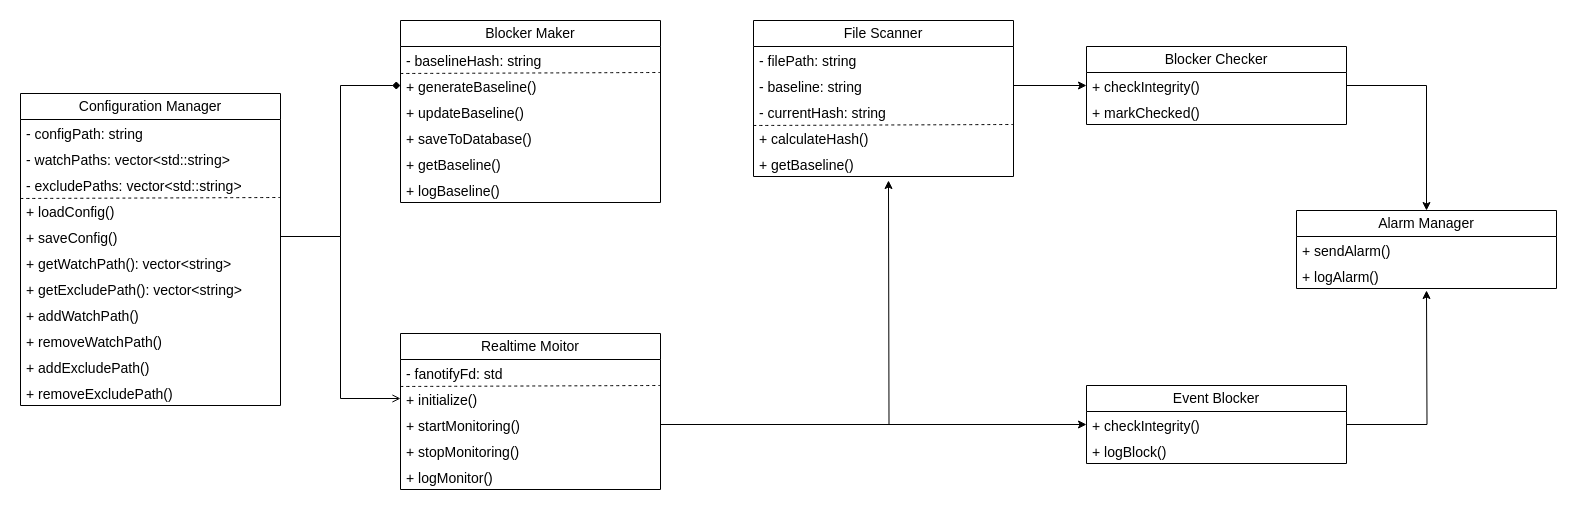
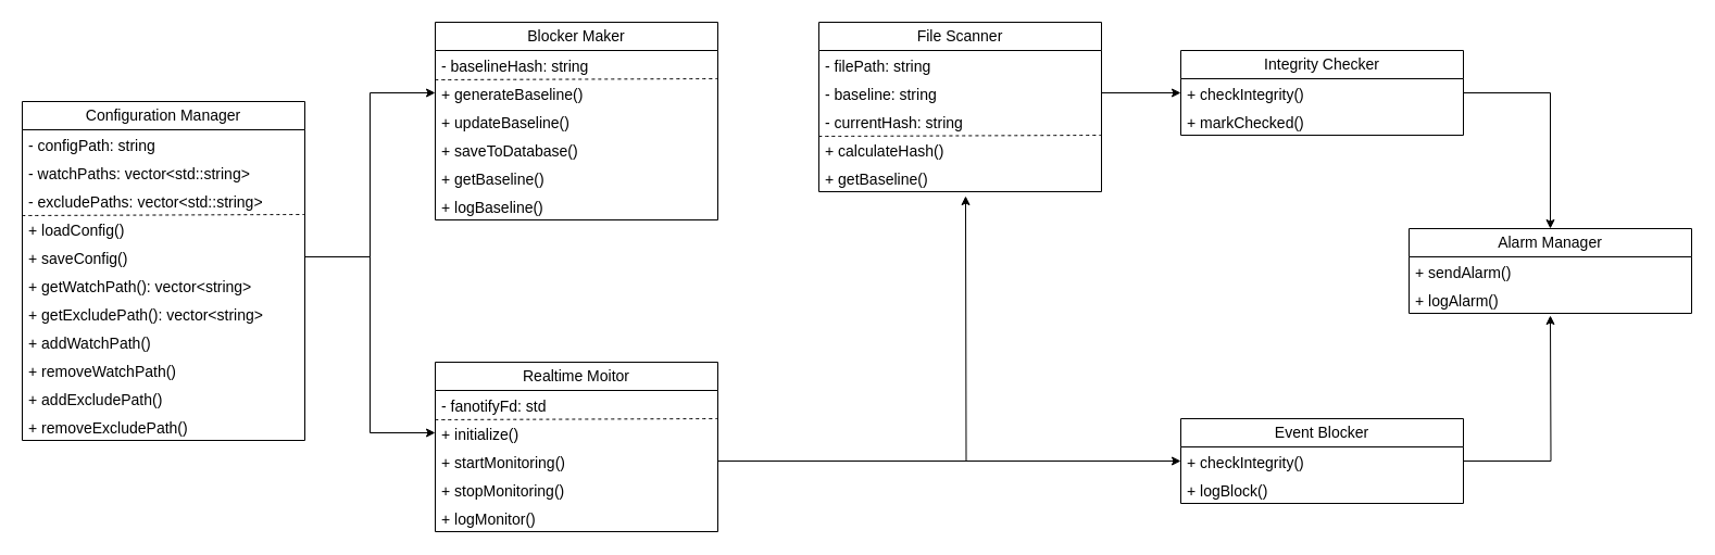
  <mxCell id="0" />
  <mxCell id="1" parent="0" />
  <mxCell id="2" value="Configuration Manager" style="swimlane;fontStyle=0;childLayout=stackLayout;horizontal=1;startSize=26;fillColor=none;horizontalStack=0;resizeParent=1;resizeParentMax=0;resizeLast=0;collapsible=1;marginBottom=0;whiteSpace=wrap;html=1;fontSize=14;" parent="1" vertex="1"><mxGeometry x="20" y="93" width="260" height="312" as="geometry" /></mxCell>
  <mxCell id="3" value="- configPath: string" style="text;strokeColor=none;fillColor=none;align=left;verticalAlign=top;spacingLeft=4;spacingRight=4;overflow=hidden;rotatable=0;points=[[0,0.5],[1,0.5]];portConstraint=eastwest;whiteSpace=wrap;html=1;fontSize=14;" parent="2" vertex="1"><mxGeometry y="26" width="260" height="26" as="geometry" /></mxCell>
  <mxCell id="4" value="- watchPaths: vector&amp;lt;std::string&amp;gt;" style="text;strokeColor=none;fillColor=none;align=left;verticalAlign=top;spacingLeft=4;spacingRight=4;overflow=hidden;rotatable=0;points=[[0,0.5],[1,0.5]];portConstraint=eastwest;whiteSpace=wrap;html=1;fontSize=14;" parent="2" vertex="1"><mxGeometry y="52" width="260" height="26" as="geometry" /></mxCell>
  <mxCell id="5" value="- excludePaths: vector&amp;lt;std::string&amp;gt;" style="text;strokeColor=none;fillColor=none;align=left;verticalAlign=top;spacingLeft=4;spacingRight=4;overflow=hidden;rotatable=0;points=[[0,0.5],[1,0.5]];portConstraint=eastwest;whiteSpace=wrap;html=1;fontSize=14;" parent="2" vertex="1"><mxGeometry y="78" width="260" height="26" as="geometry" /></mxCell>
  <mxCell id="6" value="+ loadConfig()" style="text;strokeColor=none;fillColor=none;align=left;verticalAlign=top;spacingLeft=4;spacingRight=4;overflow=hidden;rotatable=0;points=[[0,0.5],[1,0.5]];portConstraint=eastwest;whiteSpace=wrap;html=1;fontSize=14;" parent="2" vertex="1"><mxGeometry y="104" width="260" height="26" as="geometry" /></mxCell>
  <mxCell id="7" value="+ saveConfig()" style="text;strokeColor=none;fillColor=none;align=left;verticalAlign=top;spacingLeft=4;spacingRight=4;overflow=hidden;rotatable=0;points=[[0,0.5],[1,0.5]];portConstraint=eastwest;whiteSpace=wrap;html=1;fontSize=14;" parent="2" vertex="1"><mxGeometry y="130" width="260" height="26" as="geometry" /></mxCell>
  <mxCell id="8" value="+ getWatchPath(): vector&amp;lt;string&amp;gt;" style="text;strokeColor=none;fillColor=none;align=left;verticalAlign=top;spacingLeft=4;spacingRight=4;overflow=hidden;rotatable=0;points=[[0,0.5],[1,0.5]];portConstraint=eastwest;whiteSpace=wrap;html=1;fontSize=14;" parent="2" vertex="1"><mxGeometry y="156" width="260" height="26" as="geometry" /></mxCell>
  <mxCell id="9" value="" style="endArrow=none;dashed=1;html=1;rounded=0;fontSize=14;startSize=8;endSize=8;curved=1;exitX=0;exitY=0.038;exitDx=0;exitDy=0;exitPerimeter=0;entryX=1;entryY=0;entryDx=0;entryDy=0;entryPerimeter=0;" parent="2" source="6" target="6" edge="1"><mxGeometry width="50" height="50" relative="1" as="geometry"><mxPoint x="240" y="300" as="sourcePoint" /><mxPoint x="290" y="250" as="targetPoint" /></mxGeometry></mxCell>
  <mxCell id="10" value="+ getExcludePath(): vector&amp;lt;string&amp;gt;" style="text;strokeColor=none;fillColor=none;align=left;verticalAlign=top;spacingLeft=4;spacingRight=4;overflow=hidden;rotatable=0;points=[[0,0.5],[1,0.5]];portConstraint=eastwest;whiteSpace=wrap;html=1;fontSize=14;" parent="2" vertex="1"><mxGeometry y="182" width="260" height="26" as="geometry" /></mxCell>
  <mxCell id="11" value="+ addWatchPath()" style="text;strokeColor=none;fillColor=none;align=left;verticalAlign=top;spacingLeft=4;spacingRight=4;overflow=hidden;rotatable=0;points=[[0,0.5],[1,0.5]];portConstraint=eastwest;whiteSpace=wrap;html=1;fontSize=14;" parent="2" vertex="1"><mxGeometry y="208" width="260" height="26" as="geometry" /></mxCell>
  <mxCell id="12" value="+ removeWatchPath()" style="text;strokeColor=none;fillColor=none;align=left;verticalAlign=top;spacingLeft=4;spacingRight=4;overflow=hidden;rotatable=0;points=[[0,0.5],[1,0.5]];portConstraint=eastwest;whiteSpace=wrap;html=1;fontSize=14;" parent="2" vertex="1"><mxGeometry y="234" width="260" height="26" as="geometry" /></mxCell>
  <mxCell id="13" value="+ addExcludePath()" style="text;strokeColor=none;fillColor=none;align=left;verticalAlign=top;spacingLeft=4;spacingRight=4;overflow=hidden;rotatable=0;points=[[0,0.5],[1,0.5]];portConstraint=eastwest;whiteSpace=wrap;html=1;fontSize=14;" parent="2" vertex="1"><mxGeometry y="260" width="260" height="26" as="geometry" /></mxCell>
  <mxCell id="14" value="+ removeExcludePath()" style="text;strokeColor=none;fillColor=none;align=left;verticalAlign=top;spacingLeft=4;spacingRight=4;overflow=hidden;rotatable=0;points=[[0,0.5],[1,0.5]];portConstraint=eastwest;whiteSpace=wrap;html=1;fontSize=14;" parent="2" vertex="1"><mxGeometry y="286" width="260" height="26" as="geometry" /></mxCell>
  <mxCell id="15" value="Blocker Maker" style="swimlane;fontStyle=0;childLayout=stackLayout;horizontal=1;startSize=26;fillColor=none;horizontalStack=0;resizeParent=1;resizeParentMax=0;resizeLast=0;collapsible=1;marginBottom=0;whiteSpace=wrap;html=1;fontSize=14;" parent="1" vertex="1"><mxGeometry x="400" y="20" width="260" height="182" as="geometry" /></mxCell>
  <mxCell id="16" value="- baselineHash: string" style="text;strokeColor=none;fillColor=none;align=left;verticalAlign=top;spacingLeft=4;spacingRight=4;overflow=hidden;rotatable=0;points=[[0,0.5],[1,0.5]];portConstraint=eastwest;whiteSpace=wrap;html=1;fontSize=14;" parent="15" vertex="1"><mxGeometry y="26" width="260" height="26" as="geometry" /></mxCell>
  <mxCell id="17" value="+ generateBaseline()" style="text;strokeColor=none;fillColor=none;align=left;verticalAlign=top;spacingLeft=4;spacingRight=4;overflow=hidden;rotatable=0;points=[[0,0.5],[1,0.5]];portConstraint=eastwest;whiteSpace=wrap;html=1;fontSize=14;" parent="15" vertex="1"><mxGeometry y="52" width="260" height="26" as="geometry" /></mxCell>
  <mxCell id="18" value="+ updateBaseline()" style="text;strokeColor=none;fillColor=none;align=left;verticalAlign=top;spacingLeft=4;spacingRight=4;overflow=hidden;rotatable=0;points=[[0,0.5],[1,0.5]];portConstraint=eastwest;whiteSpace=wrap;html=1;fontSize=14;" parent="15" vertex="1"><mxGeometry y="78" width="260" height="26" as="geometry" /></mxCell>
  <mxCell id="19" value="+ saveToDatabase()" style="text;strokeColor=none;fillColor=none;align=left;verticalAlign=top;spacingLeft=4;spacingRight=4;overflow=hidden;rotatable=0;points=[[0,0.5],[1,0.5]];portConstraint=eastwest;whiteSpace=wrap;html=1;fontSize=14;" parent="15" vertex="1"><mxGeometry y="104" width="260" height="26" as="geometry" /></mxCell>
  <mxCell id="20" value="" style="endArrow=none;dashed=1;html=1;rounded=0;fontSize=14;startSize=8;endSize=8;curved=1;exitX=0;exitY=0.038;exitDx=0;exitDy=0;exitPerimeter=0;entryX=1;entryY=0;entryDx=0;entryDy=0;entryPerimeter=0;" parent="15" source="17" target="17" edge="1"><mxGeometry width="50" height="50" relative="1" as="geometry"><mxPoint x="240" y="300" as="sourcePoint" /><mxPoint x="290" y="250" as="targetPoint" /></mxGeometry></mxCell>
  <mxCell id="21" value="+ getBaseline()" style="text;strokeColor=none;fillColor=none;align=left;verticalAlign=top;spacingLeft=4;spacingRight=4;overflow=hidden;rotatable=0;points=[[0,0.5],[1,0.5]];portConstraint=eastwest;whiteSpace=wrap;html=1;fontSize=14;" parent="15" vertex="1"><mxGeometry y="130" width="260" height="26" as="geometry" /></mxCell>
  <mxCell id="22" value="+ logBaseline()" style="text;strokeColor=none;fillColor=none;align=left;verticalAlign=top;spacingLeft=4;spacingRight=4;overflow=hidden;rotatable=0;points=[[0,0.5],[1,0.5]];portConstraint=eastwest;whiteSpace=wrap;html=1;fontSize=14;" parent="15" vertex="1"><mxGeometry y="156" width="260" height="26" as="geometry" /></mxCell>
  <mxCell id="23" value="Realtime Moitor" style="swimlane;fontStyle=0;childLayout=stackLayout;horizontal=1;startSize=26;fillColor=none;horizontalStack=0;resizeParent=1;resizeParentMax=0;resizeLast=0;collapsible=1;marginBottom=0;whiteSpace=wrap;html=1;fontSize=14;" parent="1" vertex="1"><mxGeometry x="400" y="333" width="260" height="156" as="geometry" /></mxCell>
  <mxCell id="24" value="- fanotifyFd: std" style="text;strokeColor=none;fillColor=none;align=left;verticalAlign=top;spacingLeft=4;spacingRight=4;overflow=hidden;rotatable=0;points=[[0,0.5],[1,0.5]];portConstraint=eastwest;whiteSpace=wrap;html=1;fontSize=14;" parent="23" vertex="1"><mxGeometry y="26" width="260" height="26" as="geometry" /></mxCell>
  <mxCell id="25" value="+ initialize()" style="text;strokeColor=none;fillColor=none;align=left;verticalAlign=top;spacingLeft=4;spacingRight=4;overflow=hidden;rotatable=0;points=[[0,0.5],[1,0.5]];portConstraint=eastwest;whiteSpace=wrap;html=1;fontSize=14;" parent="23" vertex="1"><mxGeometry y="52" width="260" height="26" as="geometry" /></mxCell>
  <mxCell id="26" value="+ startMonitoring()" style="text;strokeColor=none;fillColor=none;align=left;verticalAlign=top;spacingLeft=4;spacingRight=4;overflow=hidden;rotatable=0;points=[[0,0.5],[1,0.5]];portConstraint=eastwest;whiteSpace=wrap;html=1;fontSize=14;" parent="23" vertex="1"><mxGeometry y="78" width="260" height="26" as="geometry" /></mxCell>
  <mxCell id="27" value="" style="endArrow=none;dashed=1;html=1;rounded=0;fontSize=14;startSize=8;endSize=8;curved=1;exitX=0;exitY=0.038;exitDx=0;exitDy=0;exitPerimeter=0;entryX=1;entryY=0;entryDx=0;entryDy=0;entryPerimeter=0;" parent="23" source="25" target="25" edge="1"><mxGeometry width="50" height="50" relative="1" as="geometry"><mxPoint x="240" y="300" as="sourcePoint" /><mxPoint x="290" y="250" as="targetPoint" /></mxGeometry></mxCell>
  <mxCell id="28" value="+ stopMonitoring()" style="text;strokeColor=none;fillColor=none;align=left;verticalAlign=top;spacingLeft=4;spacingRight=4;overflow=hidden;rotatable=0;points=[[0,0.5],[1,0.5]];portConstraint=eastwest;whiteSpace=wrap;html=1;fontSize=14;" parent="23" vertex="1"><mxGeometry y="104" width="260" height="26" as="geometry" /></mxCell>
  <mxCell id="29" value="+ logMonitor()" style="text;strokeColor=none;fillColor=none;align=left;verticalAlign=top;spacingLeft=4;spacingRight=4;overflow=hidden;rotatable=0;points=[[0,0.5],[1,0.5]];portConstraint=eastwest;whiteSpace=wrap;html=1;fontSize=14;" parent="23" vertex="1"><mxGeometry y="130" width="260" height="26" as="geometry" /></mxCell>
  <mxCell id="30" value="File Scanner" style="swimlane;fontStyle=0;childLayout=stackLayout;horizontal=1;startSize=26;fillColor=none;horizontalStack=0;resizeParent=1;resizeParentMax=0;resizeLast=0;collapsible=1;marginBottom=0;whiteSpace=wrap;html=1;fontSize=14;" parent="1" vertex="1"><mxGeometry x="753" y="20" width="260" height="156" as="geometry" /></mxCell>
  <mxCell id="31" value="- filePath: string" style="text;strokeColor=none;fillColor=none;align=left;verticalAlign=top;spacingLeft=4;spacingRight=4;overflow=hidden;rotatable=0;points=[[0,0.5],[1,0.5]];portConstraint=eastwest;whiteSpace=wrap;html=1;fontSize=14;" parent="30" vertex="1"><mxGeometry y="26" width="260" height="26" as="geometry" /></mxCell>
  <mxCell id="32" value="- baseline: string" style="text;strokeColor=none;fillColor=none;align=left;verticalAlign=top;spacingLeft=4;spacingRight=4;overflow=hidden;rotatable=0;points=[[0,0.5],[1,0.5]];portConstraint=eastwest;whiteSpace=wrap;html=1;fontSize=14;" parent="30" vertex="1"><mxGeometry y="52" width="260" height="26" as="geometry" /></mxCell>
  <mxCell id="33" value="- currentHash: string" style="text;strokeColor=none;fillColor=none;align=left;verticalAlign=top;spacingLeft=4;spacingRight=4;overflow=hidden;rotatable=0;points=[[0,0.5],[1,0.5]];portConstraint=eastwest;whiteSpace=wrap;html=1;fontSize=14;" parent="30" vertex="1"><mxGeometry y="78" width="260" height="26" as="geometry" /></mxCell>
  <mxCell id="34" value="" style="endArrow=none;dashed=1;html=1;rounded=0;fontSize=14;startSize=8;endSize=8;curved=1;exitX=0;exitY=0.038;exitDx=0;exitDy=0;exitPerimeter=0;entryX=1;entryY=0;entryDx=0;entryDy=0;entryPerimeter=0;" parent="30" edge="1"><mxGeometry width="50" height="50" relative="1" as="geometry"><mxPoint y="104.988" as="sourcePoint" /><mxPoint x="260" y="104" as="targetPoint" /></mxGeometry></mxCell>
  <mxCell id="35" value="+ calculateHash()" style="text;strokeColor=none;fillColor=none;align=left;verticalAlign=top;spacingLeft=4;spacingRight=4;overflow=hidden;rotatable=0;points=[[0,0.5],[1,0.5]];portConstraint=eastwest;whiteSpace=wrap;html=1;fontSize=14;" parent="30" vertex="1"><mxGeometry y="104" width="260" height="26" as="geometry" /></mxCell>
  <mxCell id="36" value="+ getBaseline()" style="text;strokeColor=none;fillColor=none;align=left;verticalAlign=top;spacingLeft=4;spacingRight=4;overflow=hidden;rotatable=0;points=[[0,0.5],[1,0.5]];portConstraint=eastwest;whiteSpace=wrap;html=1;fontSize=14;" parent="30" vertex="1"><mxGeometry y="130" width="260" height="26" as="geometry" /></mxCell>
  <mxCell id="37" value="Event Blocker" style="swimlane;fontStyle=0;childLayout=stackLayout;horizontal=1;startSize=26;fillColor=none;horizontalStack=0;resizeParent=1;resizeParentMax=0;resizeLast=0;collapsible=1;marginBottom=0;whiteSpace=wrap;html=1;fontSize=14;" parent="1" vertex="1"><mxGeometry x="1086" y="385" width="260" height="78" as="geometry" /></mxCell>
  <mxCell id="38" value="+ checkIntegrity()" style="text;strokeColor=none;fillColor=none;align=left;verticalAlign=top;spacingLeft=4;spacingRight=4;overflow=hidden;rotatable=0;points=[[0,0.5],[1,0.5]];portConstraint=eastwest;whiteSpace=wrap;html=1;fontSize=14;" parent="37" vertex="1"><mxGeometry y="26" width="260" height="26" as="geometry" /></mxCell>
  <mxCell id="39" value="+ logBlock()" style="text;strokeColor=none;fillColor=none;align=left;verticalAlign=top;spacingLeft=4;spacingRight=4;overflow=hidden;rotatable=0;points=[[0,0.5],[1,0.5]];portConstraint=eastwest;whiteSpace=wrap;html=1;fontSize=14;" parent="37" vertex="1"><mxGeometry y="52" width="260" height="26" as="geometry" /></mxCell>
  <mxCell id="40" value="Alarm Manager" style="swimlane;fontStyle=0;childLayout=stackLayout;horizontal=1;startSize=26;fillColor=none;horizontalStack=0;resizeParent=1;resizeParentMax=0;resizeLast=0;collapsible=1;marginBottom=0;whiteSpace=wrap;html=1;fontSize=14;" parent="1" vertex="1"><mxGeometry x="1296" y="210" width="260" height="78" as="geometry" /></mxCell>
  <mxCell id="41" value="+ sendAlarm()" style="text;strokeColor=none;fillColor=none;align=left;verticalAlign=top;spacingLeft=4;spacingRight=4;overflow=hidden;rotatable=0;points=[[0,0.5],[1,0.5]];portConstraint=eastwest;whiteSpace=wrap;html=1;fontSize=14;" parent="40" vertex="1"><mxGeometry y="26" width="260" height="26" as="geometry" /></mxCell>
  <mxCell id="42" value="+ logAlarm()" style="text;strokeColor=none;fillColor=none;align=left;verticalAlign=top;spacingLeft=4;spacingRight=4;overflow=hidden;rotatable=0;points=[[0,0.5],[1,0.5]];portConstraint=eastwest;whiteSpace=wrap;html=1;fontSize=14;" parent="40" vertex="1"><mxGeometry y="52" width="260" height="26" as="geometry" /></mxCell>
- <mxCell id="43" style="edgeStyle=orthogonalEdgeStyle;rounded=0;orthogonalLoop=1;jettySize=auto;html=1;exitX=1;exitY=0.5;exitDx=0;exitDy=0;entryX=0;entryY=0.5;entryDx=0;entryDy=0;fontSize=14;endArrow=diamond;" parent="1" source="7" target="17" edge="1"><mxGeometry relative="1" as="geometry" /></mxCell>
- <mxCell id="44" style="edgeStyle=orthogonalEdgeStyle;rounded=0;orthogonalLoop=1;jettySize=auto;html=1;exitX=1;exitY=0.5;exitDx=0;exitDy=0;entryX=0;entryY=0.5;entryDx=0;entryDy=0;endArrow=open;" parent="1" source="7" target="25" edge="1"><mxGeometry relative="1" as="geometry" /></mxCell>
- <mxCell id="45" value="Blocker Checker" style="swimlane;fontStyle=0;childLayout=stackLayout;horizontal=1;startSize=26;fillColor=none;horizontalStack=0;resizeParent=1;resizeParentMax=0;resizeLast=0;collapsible=1;marginBottom=0;whiteSpace=wrap;html=1;fontSize=14;" parent="1" vertex="1"><mxGeometry x="1086" y="46" width="260" height="78" as="geometry" /></mxCell>
+ <mxCell id="43" style="edgeStyle=orthogonalEdgeStyle;rounded=0;orthogonalLoop=1;jettySize=auto;html=1;exitX=1;exitY=0.5;exitDx=0;exitDy=0;entryX=0;entryY=0.5;entryDx=0;entryDy=0;fontSize=14;" parent="1" source="7" target="17" edge="1"><mxGeometry relative="1" as="geometry" /></mxCell>
+ <mxCell id="44" style="edgeStyle=orthogonalEdgeStyle;rounded=0;orthogonalLoop=1;jettySize=auto;html=1;exitX=1;exitY=0.5;exitDx=0;exitDy=0;entryX=0;entryY=0.5;entryDx=0;entryDy=0;" parent="1" source="7" target="25" edge="1"><mxGeometry relative="1" as="geometry" /></mxCell>
+ <mxCell id="45" value="Integrity Checker" style="swimlane;fontStyle=0;childLayout=stackLayout;horizontal=1;startSize=26;fillColor=none;horizontalStack=0;resizeParent=1;resizeParentMax=0;resizeLast=0;collapsible=1;marginBottom=0;whiteSpace=wrap;html=1;fontSize=14;" parent="1" vertex="1"><mxGeometry x="1086" y="46" width="260" height="78" as="geometry" /></mxCell>
  <mxCell id="46" value="+ checkIntegrity()" style="text;strokeColor=none;fillColor=none;align=left;verticalAlign=top;spacingLeft=4;spacingRight=4;overflow=hidden;rotatable=0;points=[[0,0.5],[1,0.5]];portConstraint=eastwest;whiteSpace=wrap;html=1;fontSize=14;" parent="45" vertex="1"><mxGeometry y="26" width="260" height="26" as="geometry" /></mxCell>
  <mxCell id="47" value="+ markChecked()" style="text;strokeColor=none;fillColor=none;align=left;verticalAlign=top;spacingLeft=4;spacingRight=4;overflow=hidden;rotatable=0;points=[[0,0.5],[1,0.5]];portConstraint=eastwest;whiteSpace=wrap;html=1;fontSize=14;" parent="45" vertex="1"><mxGeometry y="52" width="260" height="26" as="geometry" /></mxCell>
  <mxCell id="48" style="edgeStyle=orthogonalEdgeStyle;rounded=0;orthogonalLoop=1;jettySize=auto;html=1;exitX=1;exitY=0.5;exitDx=0;exitDy=0;" parent="1" source="26" edge="1"><mxGeometry relative="1" as="geometry"><mxPoint x="888" y="180" as="targetPoint" /></mxGeometry></mxCell>
  <mxCell id="49" style="edgeStyle=orthogonalEdgeStyle;rounded=0;orthogonalLoop=1;jettySize=auto;html=1;exitX=1;exitY=0.5;exitDx=0;exitDy=0;entryX=0.5;entryY=0;entryDx=0;entryDy=0;" parent="1" source="46" target="40" edge="1"><mxGeometry relative="1" as="geometry" /></mxCell>
  <mxCell id="50" style="edgeStyle=orthogonalEdgeStyle;rounded=0;orthogonalLoop=1;jettySize=auto;html=1;exitX=1;exitY=0.5;exitDx=0;exitDy=0;entryX=0;entryY=0.5;entryDx=0;entryDy=0;" parent="1" source="26" target="38" edge="1"><mxGeometry relative="1" as="geometry" /></mxCell>
  <mxCell id="51" style="edgeStyle=orthogonalEdgeStyle;rounded=0;orthogonalLoop=1;jettySize=auto;html=1;exitX=1;exitY=0.5;exitDx=0;exitDy=0;entryX=0;entryY=0.5;entryDx=0;entryDy=0;" parent="1" source="32" target="46" edge="1"><mxGeometry relative="1" as="geometry" /></mxCell>
  <mxCell id="52" style="edgeStyle=orthogonalEdgeStyle;rounded=0;orthogonalLoop=1;jettySize=auto;html=1;exitX=1;exitY=0.5;exitDx=0;exitDy=0;" parent="1" source="38" edge="1"><mxGeometry relative="1" as="geometry"><mxPoint x="1426" y="290" as="targetPoint" /></mxGeometry></mxCell>
